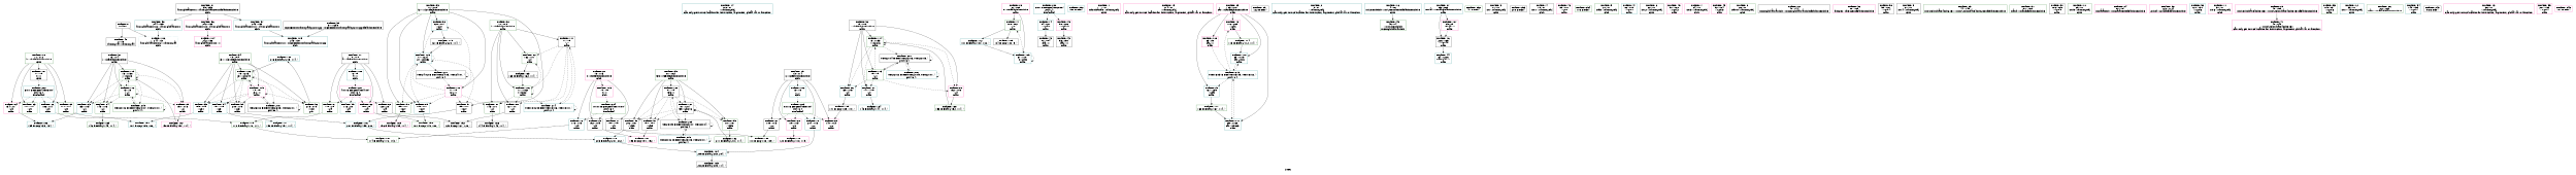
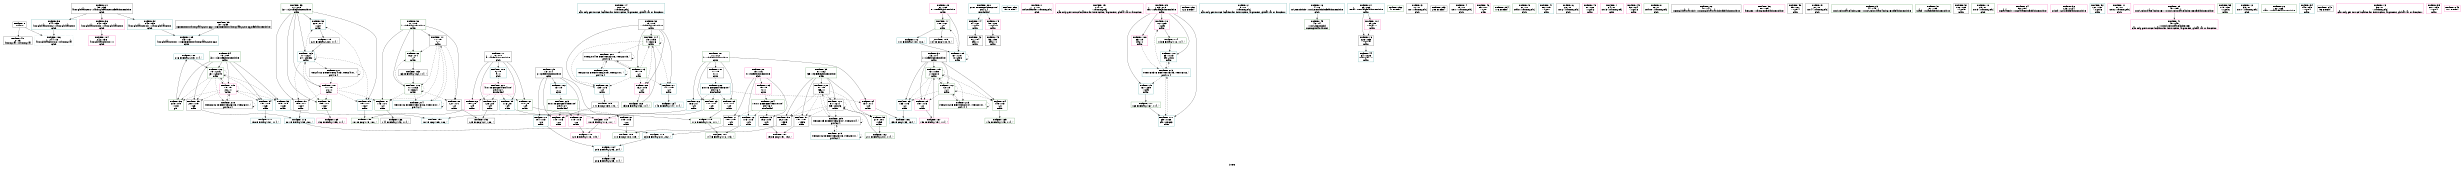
  digraph {
    label=SVFG
    node [color=teal shape=record]
    edge [style=solid]
    n1 [color=black label="{NodeID: 0\nNullPtr}"]
    n2 [color=black label="{NodeID: 40\n2\<--3\ndummyVal\<--dummyVal\n}"]
    n3 [label="{NodeID: 106\n244\<--3\nllvm.global_ctors_2\<--dummyVal\nGlob }" style=dotted]
    n4 [label="{NodeID: 180\n216 = Binary(215, 114, )\n}"]
    n5 [color=darkgreen label="{NodeID: 122\n79\<--216\nj31\<--inc49\nmain\n}"]
    n6 [label="{NodeID: 93\n185\<--79\n\<--j31\nmain\n}"]
    n7 [label="{NodeID: 94\n197\<--79\n\<--j31\nmain\n}"]
    n8 [color=black label="{NodeID: 95\n200\<--79\n\<--j31\nmain\n}"]
    n9 [color=darkgreen label="{NodeID: 96\n215\<--79\n\<--j31\npts\n}"]
    n10 [color=deeppink label="{NodeID: 119\n79\<--9\nj31\<--\nmain\n}"]
    n11 [color=black label="{NodeID: 218\nMR_26V_2 = PHI(MR_26V_3, MR_26V_1, )\npts\{80 \}\n}"]
    n12 [label="{NodeID: 191\n187 = cmp(185, 186, )\n}"]
    n13 [label="{NodeID: 171\n198 = Binary(197, 114, )\n}"]
    n14 [label="{NodeID: 176\n201 = Binary(199, 200, )\n}"]
    n15 [color=black label="{NodeID: 97\n191\<--81\n\<--l35\nmain\n}"]
    n16 [color=deeppink label="{NodeID: 187\n193 = cmp(191, 192, )\n}"]
    n17 [label="{NodeID: 14\n102\<--1\n\<--dummyObj\nCan only get source location for instruction, argument, global var or function.}"]
    n18 [color=black label="{NodeID: 111\n71\<--9\ni\<--\nmain\n}"]
    n19 [color=black label="{NodeID: 80\n127\<--71\n\<--i\nmain\n}"]
    n20 [color=darkgreen label="{NodeID: 81\n143\<--71\n\<--i\nmain\n}"]
    n21 [color=darkgreen label="{NodeID: 82\n162\<--71\n\<--i\nmain\n}"]
    n22 [color=darkgreen label="{NodeID: 116\n71\<--163\ni\<--inc21\nmain\n}"]
    n23 [label="{NodeID: 214\nMR_18V_2 = PHI(MR_18V_6, MR_18V_1, )\npts\{72 \}\n}"]
    n24 [color=black label="{NodeID: 192\n129 = cmp(127, 128, )\n}"]
    n25 [color=black label="{NodeID: 166\n144 = Binary(143, 114, )\n}"]
    n26 [color=black label="{NodeID: 163\n163 = Binary(162, 114, )\n}"]
    n27 [color=deeppink label="{NodeID: 28\n67\<--68\nT\<--T_field_insensitive\nmain\n}"]
    n28 [color=darkgreen label="{NodeID: 77\n100\<--67\n\<--T\nmain\n}"]
    n29 [label="{NodeID: 109\n67\<--101\nT\<--dec\nmain\n}"]
    n30 [label="{NodeID: 172\n101 = Binary(100, 102, )\n}"]
    n31 [color=black label="{NodeID: 189\n104 = cmp(100, 9, )\n}"]
    n32 [color=black label="{NodeID: 42\n87\<--84\ncall\<--\nmain\n}"]
    n33 [label="{NodeID: 222\n6V_1 = ENCHI(MR_6V_0)\npts\{12 \}\nFun[main]}" style=double]
    n34 [color=darkgreen label="{NodeID: 63\n117\<--11\n\<--b\nmain\n}"]
    n35 [color=deeppink label="{NodeID: 64\n134\<--11\n\<--b\nmain\n}"]
    n36 [color=darkgreen label="{NodeID: 65\n171\<--11\n\<--b\nmain\n}"]
    n37 [label="{NodeID: 66\n186\<--11\n\<--b\nmain\n}"]
+   n38 [color=deeppink label="{NodeID: 173\n118 = Binary(116, 117, )\n}"]
    n39 [label="{NodeID: 186\n135 = cmp(133, 134, )\n}"]
    n40 [color=darkgreen label="{NodeID: 179\n172 = Binary(170, 171, )\n}"]
    n41 [color=deeppink label="{NodeID: 170\n120 = Binary(118, 119, )\n}"]
    n42 [color=darkgreen label="{NodeID: 181\n174 = Binary(172, 173, )\n}"]
    n43 [color=deeppink label="{NodeID: 56\n242\<--35\nllvm.global_ctors_0\<--llvm.global_ctors\nGlob }"]
    n44 [color=deeppink label="{NodeID: 104\n242\<--36\nllvm.global_ctors_0\<--\nGlob }"]
    n45 [label="{NodeID: 70\n204\<--13\n\<--c\nmain\n}"]
    n46 [label="{NodeID: 184\n205 = Binary(203, 204, )\n}"]
    n47 [color=black label="{NodeID: 183\n206 = Binary(205, 114, )\n}"]
    n48 [label="{NodeID: 250\n150 = PHI()\n}"]
    n49 [color=deeppink label="{NodeID: 167\n158 = Binary(157, 114, )\n}"]
    n50 [color=darkgreen label="{NodeID: 115\n73\<--158\nj\<--inc18\nmain\n}"]
    n51 [color=darkgreen label="{NodeID: 84\n145\<--73\n\<--j\nmain\n}"]
    n52 [color=darkgreen label="{NodeID: 112\n73\<--9\nj\<--\nmain\n}"]
    n53 [label="{NodeID: 83\n133\<--73\n\<--j\nmain\n}"]
    n54 [color=deeppink label="{NodeID: 85\n157\<--73\n\<--j\nmain\n}"]
    n55 [color=darkgreen label="{NodeID: 215\nMR_20V_2 = PHI(MR_20V_7, MR_20V_1, )\npts\{74 \}\n}"]
    n56 [color=darkgreen label="{NodeID: 165\n146 = Binary(145, 114, )\n}"]
    n57 [color=deeppink label="{NodeID: 1\n7\<--1\n__dso_handle\<--dummyObj\nGlob }"]
    n58 [color=black label="{NodeID: 98\n202\<--81\n\<--l35\nmain\n}"]
    n59 [label="{NodeID: 178\n203 = Binary(201, 202, )\n}"]
    n60 [color=deeppink label="{NodeID: 15\n114\<--1\n\<--dummyObj\nCan only get source location for instruction, argument, global var or function.}"]
    n61 [color=deeppink label="{NodeID: 29\n69\<--70\ncas\<--cas_field_insensitive\nmain\n}"]
    n62 [color=deeppink label="{NodeID: 78\n112\<--69\n\<--cas\nmain\n}"]
    n63 [label="{NodeID: 79\n167\<--69\n\<--cas\nmain\n}"]
    n64 [color=deeppink label="{NodeID: 108\n69\<--9\ncas\<--\nmain\n}"]
    n65 [label="{NodeID: 110\n69\<--113\ncas\<--inc\nmain\n}"]
    n66 [label="{NodeID: 117\n69\<--168\ncas\<--inc23\nmain\n}"]
    n67 [color=darkgreen label="{NodeID: 174\n113 = Binary(112, 114, )\n}"]
    n68 [color=darkgreen label="{NodeID: 177\n168 = Binary(167, 114, )\n}"]
    n69 [label="{NodeID: 213\nMR_16V_3 = PHI(MR_16V_5, MR_16V_2, )\npts\{70 \}\n}"]
    n70 [color=black label="{NodeID: 209\nMR_28V_5 = PHI(MR_28V_7, MR_28V_4, )\npts\{82 \}\n}"]
    n71 [color=black label="{NodeID: 120\n81\<--9\nl35\<--\nmain\n}"]
    n72 [label="{NodeID: 219\nMR_28V_2 = PHI(MR_28V_3, MR_28V_1, )\npts\{82 \}\n}"]
    n73 [color=black label="{NodeID: 121\n81\<--211\nl35\<--inc46\nmain\n}"]
    n74 [color=darkgreen label="{NodeID: 99\n210\<--81\n\<--l35\nmain\n}"]
    n75 [color=darkgreen label="{NodeID: 182\n211 = Binary(210, 114, )\n}"]
    n76 [color=black label="{NodeID: 43\n93\<--90\ncall1\<--\nmain\n}"]
    n77 [color=darkgreen label="{NodeID: 223\n8V_1 = ENCHI(MR_8V_0)\npts\{14 \}\nFun[main]}" style=double]
    n78 [color=black label="{NodeID: 67\n109\<--13\n\<--c\nmain\n}"]
    n79 [color=deeppink label="{NodeID: 68\n119\<--13\n\<--c\nmain\n}"]
    n80 [color=deeppink label="{NodeID: 69\n140\<--13\n\<--c\nmain\n}"]
    n81 [color=darkgreen label="{NodeID: 188\n110 = cmp(108, 109, )\n}"]
    n82 [color=black label="{NodeID: 185\n141 = cmp(139, 140, )\n}"]
    n83 [label="{NodeID: 57\n243\<--35\nllvm.global_ctors_1\<--llvm.global_ctors\nGlob }"]
    n84 [label="{NodeID: 105\n243\<--37\nllvm.global_ctors_1\<--_GLOBAL__sub_I_quailty_2_0.cpp\nGlob }"]
    n85 [color=black label="{NodeID: 71\n108\<--15\n\<--k\nmain\n}"]
    n86 [color=black label="{NodeID: 251\n122 = PHI()\n}"]
    n87 [color=darkgreen label="{NodeID: 168\n153 = Binary(152, 114, )\n}"]
    n88 [color=darkgreen label="{NodeID: 114\n75\<--153\nl\<--inc16\nmain\n}"]
    n89 [label="{NodeID: 86\n139\<--75\n\<--l\nmain\n}"]
    n90 [label="{NodeID: 87\n147\<--75\n\<--l\nmain\n}"]
    n91 [color=deeppink label="{NodeID: 88\n152\<--75\n\<--l\nmain\n}"]
    n92 [color=black label="{NodeID: 207\nMR_22V_4 = PHI(MR_22V_6, MR_22V_3, )\npts\{76 \}\n}"]
    n93 [label="{NodeID: 164\n148 = Binary(147, 114, )\n}"]
    n94 [color=darkgreen label="{NodeID: 113\n75\<--9\nl\<--\nmain\n}"]
    n95 [label="{NodeID: 216\nMR_22V_2 = PHI(MR_22V_8, MR_22V_1, )\npts\{76 \}\n}"]
    n96 [label="{NodeID: 2\n9\<--1\n\<--dummyObj\nCan only get source location for instruction, argument, global var or function.}"]
    n97 [label="{NodeID: 16\n4\<--6\n_ZStL8__ioinit\<--_ZStL8__ioinit_field_insensitive\nGlob }"]
    n98 [color=darkgreen label="{NodeID: 45\n46\<--4\n\<--_ZStL8__ioinit\n__cxx_global_var_init\n}"]
    n99 [color=darkgreen label="{NodeID: 30\n71\<--72\ni\<--i_field_insensitive\nmain\n}"]
    n100 [label="{NodeID: 44\n64\<--226\nmain_ret\<--\nmain\n}"]
    n101 [color=darkgreen label="{NodeID: 224\n10V_1 = ENCHI(MR_10V_0)\npts\{16 \}\nFun[main]}" style=double]
    n102 [label="{NodeID: 72\n173\<--15\n\<--k\nmain\n}"]
    n103 [color=black label="{NodeID: 73\n192\<--15\n\<--k\nmain\n}"]
    n104 [label="{NodeID: 58\n244\<--35\nllvm.global_ctors_2\<--llvm.global_ctors\nGlob }"]
    n105 [color=darkgreen label="{NodeID: 252\n47 = PHI()\n}"]
    n106 [color=deeppink label="{NodeID: 169\n196 = Binary(195, 114, )\n}"]
    n107 [color=black label="{NodeID: 3\n17\<--1\n.str\<--dummyObj\nGlob }"]
    n108 [label="{NodeID: 100\n8\<--9\na\<--\nGlob }"]
    n109 [color=deeppink label="{NodeID: 221\n4V_1 = ENCHI(MR_4V_0)\npts\{10 \}\nFun[main]}" style=double]
    n110 [label="{NodeID: 59\n116\<--8\n\<--a\nmain\n}"]
    n111 [color=black label="{NodeID: 60\n128\<--8\n\<--a\nmain\n}"]
    n112 [color=darkgreen label="{NodeID: 61\n170\<--8\n\<--a\nmain\n}"]
    n113 [color=deeppink label="{NodeID: 62\n180\<--8\n\<--a\nmain\n}"]
    n114 [color=darkgreen label="{NodeID: 190\n181 = cmp(179, 180, )\n}"]
    n115 [color=black label="{NodeID: 17\n8\<--10\na\<--a_field_insensitive\nGlob }"]
    n116 [color=black label="{NodeID: 31\n73\<--74\nj\<--j_field_insensitive\nmain\n}"]
    n117 [color=black label="{NodeID: 253\n208 = PHI()\n}"]
    n118 [color=black label="{NodeID: 4\n19\<--1\n.str.1\<--dummyObj\nGlob }"]
    n119 [color=black label="{NodeID: 101\n11\<--9\nb\<--\nGlob }"]
    n120 [color=darkgreen label="{NodeID: 18\n11\<--12\nb\<--b_field_insensitive\nGlob }"]
    n121 [color=black label="{NodeID: 32\n75\<--76\nl\<--l_field_insensitive\nmain\n}"]
    n122 [color=deeppink label="{NodeID: 46\n85\<--17\n\<--.str\nmain\n}"]
    n123 [label="{NodeID: 74\n84\<--21\n\<--stdin\nmain\n}"]
    n124 [color=darkgreen label="{NodeID: 254\n176 = PHI()\n}"]
    n125 [color=darkgreen label="{NodeID: 5\n21\<--1\nstdin\<--dummyObj\nGlob }"]
    n126 [label="{NodeID: 102\n13\<--9\nc\<--\nGlob }"]
    n127 [color=black label="{NodeID: 19\n13\<--14\nc\<--c_field_insensitive\nGlob }"]
    n128 [color=darkgreen label="{NodeID: 33\n77\<--78\ni27\<--i27_field_insensitive\nmain\n}"]
    n129 [label="{NodeID: 89\n179\<--77\n\<--i27\nmain\n}"]
    n130 [color=darkgreen label="{NodeID: 90\n195\<--77\n\<--i27\nmain\n}"]
    n131 [color=black label="{NodeID: 91\n199\<--77\n\<--i27\nmain\n}"]
    n132 [label="{NodeID: 92\n220\<--77\n\<--i27\nmain\n}"]
    n133 [color=deeppink label="{NodeID: 118\n77\<--9\ni27\<--\nmain\n}"]
    n134 [label="{NodeID: 123\n77\<--221\ni27\<--inc52\nmain\n}"]
    n135 [color=black label="{NodeID: 175\n221 = Binary(220, 114, )\n}"]
    n136 [color=black label="{NodeID: 217\nMR_24V_2 = PHI(MR_24V_3, MR_24V_1, )\npts\{78 \}\n}"]
    n137 [label="{NodeID: 47\n86\<--19\n\<--.str.1\nmain\n}"]
    n138 [color=deeppink label="{NodeID: 75\n90\<--26\n\<--stdout\nmain\n}"]
    n139 [color=black label="{NodeID: 6\n22\<--1\n.str.2\<--dummyObj\nGlob }"]
    n140 [color=deeppink label="{NodeID: 103\n15\<--9\nk\<--\nGlob }"]
    n141 [color=deeppink label="{NodeID: 20\n15\<--16\nk\<--k_field_insensitive\nGlob }"]
    n142 [color=darkgreen label="{NodeID: 34\n79\<--80\nj31\<--j31_field_insensitive\nmain\n}"]
    n143 [color=deeppink label="{NodeID: 48\n91\<--22\n\<--.str.2\nmain\n}"]
    n144 [color=black label="{NodeID: 76\n226\<--65\n\<--retval\nmain\n}"]
    n145 [color=deeppink label="{NodeID: 7\n24\<--1\n.str.3\<--dummyObj\nGlob }"]
    n146 [color=black label="{NodeID: 21\n35\<--39\nllvm.global_ctors\<--llvm.global_ctors_field_insensitive\nGlob }"]
    n147 [color=darkgreen label="{NodeID: 35\n81\<--82\nl35\<--l35_field_insensitive\nmain\n}"]
    n148 [color=deeppink label="{NodeID: 49\n92\<--24\n\<--.str.3\nmain\n}"]
    n149 [color=darkgreen label="{NodeID: 8\n26\<--1\nstdout\<--dummyObj\nGlob }"]
    n150 [color=black label="{NodeID: 22\n40\<--41\n__cxx_global_var_init\<--__cxx_global_var_init_field_insensitive\n}"]
    n151 [color=deeppink label="{NodeID: 36\n88\<--89\nfreopen\<--freopen_field_insensitive\n}"]
    n152 [color=black label="{NodeID: 50\n95\<--27\n\<--.str.4\nmain\n}"]
    n153 [color=black label="{NodeID: 9\n27\<--1\n.str.4\<--dummyObj\nGlob }"]
    n154 [color=darkgreen label="{NodeID: 23\n44\<--45\n_ZNSt8ios_base4InitC1Ev\<--_ZNSt8ios_base4InitC1Ev_field_insensitive\n}"]
    n155 [color=darkgreen label="{NodeID: 37\n97\<--98\nscanf\<--scanf_field_insensitive\n}"]
    n156 [color=black label="{NodeID: 51\n106\<--29\n\<--.str.5\nmain\n}"]
    n157 [color=darkgreen label="{NodeID: 10\n29\<--1\n.str.5\<--dummyObj\nGlob }"]
    n158 [color=deeppink label="{NodeID: 107\n65\<--9\nretval\<--\nmain\n}"]
    n159 [color=deeppink label="{NodeID: 24\n50\<--51\n__cxa_atexit\<--__cxa_atexit_field_insensitive\n}"]
    n160 [color=deeppink label="{NodeID: 38\n123\<--124\nprintf\<--printf_field_insensitive\n}"]
    n161 [label="{NodeID: 52\n121\<--31\n\<--.str.6\nmain\n}"]
    n162 [color=deeppink label="{NodeID: 11\n31\<--1\n.str.6\<--dummyObj\nGlob }"]
    n163 [color=deeppink label="{NodeID: 25\n49\<--55\n_ZNSt8ios_base4InitD1Ev\<--_ZNSt8ios_base4InitD1Ev_field_insensitive\n}"]
    n164 [color=deeppink label="{NodeID: 41\n48\<--49\n\<--_ZNSt8ios_base4InitD1Ev\nCan only get source location for instruction, argument, global var or function.}"]
    n165 [color=black label="{NodeID: 39\n37\<--238\n_GLOBAL__sub_I_quailty_2_0.cpp\<--_GLOBAL__sub_I_quailty_2_0.cpp_field_insensitive\n}"]
    n166 [color=darkgreen label="{NodeID: 53\n175\<--31\n\<--.str.6\nmain\n}"]
    n167 [label="{NodeID: 12\n33\<--1\n.str.7\<--dummyObj\nGlob }"]
    n168 [color=darkgreen label="{NodeID: 26\n62\<--63\nmain\<--main_field_insensitive\n}"]
    n169 [label="{NodeID: 220\n2V_1 = ENCHI(MR_2V_0)\npts\{1 \}\nFun[main]}" style=double]
    n170 [label="{NodeID: 54\n149\<--33\n\<--.str.7\nmain\n}"]
    n171 [color=black label="{NodeID: 248\n96 = PHI()\n}"]
    n172 [color=deeppink label="{NodeID: 13\n36\<--1\n\<--dummyObj\nCan only get source location for instruction, argument, global var or function.}"]
    n173 [label="{NodeID: 27\n65\<--66\nretval\<--retval_field_insensitive\nmain\n}"]
    n174 [color=deeppink label="{NodeID: 55\n207\<--33\n\<--.str.7\nmain\n}"]
    n175 [color=deeppink label="{NodeID: 249\n107 = PHI()\n}"]
    n1 -> n2
    n1 -> n3
    n4 -> n5
    n5 -> n5 [style=dashed]
    n5 -> n6 [style=dashed]
    n5 -> n7 [style=dashed]
    n5 -> n8 [style=dashed]
    n5 -> n9 [style=dashed]
    n5 -> n10 [style=dashed]
    n5 -> n11 [style=dashed]
    n6 -> n12
    n7 -> n13
    n8 -> n14
    n9 -> n4
    n10 -> n5 [style=dashed]
    n10 -> n6 [style=dashed]
    n10 -> n7 [style=dashed]
    n10 -> n8 [style=dashed]
    n10 -> n9 [style=dashed]
    n10 -> n10 [style=dashed]
    n10 -> n11 [style=dashed]
    n11 -> n10 [style=dashed]
    n11 -> n11 [style=dashed]
    n14 -> n59
    n15 -> n16
    n18 -> n19 [style=dashed]
    n18 -> n20 [style=dashed]
    n18 -> n21 [style=dashed]
    n18 -> n22 [style=dashed]
    n18 -> n23 [style=dashed]
    n19 -> n24
    n20 -> n25
    n21 -> n26
    n22 -> n19 [style=dashed]
    n22 -> n20 [style=dashed]
    n22 -> n21 [style=dashed]
    n22 -> n22 [style=dashed]
    n22 -> n23 [style=dashed]
    n23 -> n18 [style=dashed]
    n23 -> n23 [style=dashed]
    n26 -> n22
    n27 -> n28
    n27 -> n29
    n28 -> n30
    n28 -> n31
    n29 -> n28 [style=dashed]
    n29 -> n29 [style=dashed]
    n30 -> n29
    n33 -> n34 [style=dashed]
    n33 -> n35 [style=dashed]
    n33 -> n36 [style=dashed]
    n33 -> n37 [style=dashed]
+   n34 -> n38
    n35 -> n39
    n36 -> n40
    n37 -> n12
+   n38 -> n41
    n40 -> n42
    n43 -> n44
    n45 -> n46
    n46 -> n47
    n49 -> n50
    n50 -> n50 [style=dashed]
    n50 -> n51 [style=dashed]
    n50 -> n52 [style=dashed]
    n50 -> n53 [style=dashed]
    n50 -> n54 [style=dashed]
    n50 -> n55 [style=dashed]
    n51 -> n56
    n52 -> n50 [style=dashed]
    n52 -> n51 [style=dashed]
    n52 -> n52 [style=dashed]
    n52 -> n53 [style=dashed]
    n52 -> n54 [style=dashed]
    n52 -> n55 [style=dashed]
    n53 -> n39
    n54 -> n49
    n55 -> n52 [style=dashed]
    n55 -> n55 [style=dashed]
    n58 -> n59
    n59 -> n46
    n61 -> n62
    n61 -> n63
    n61 -> n64
    n61 -> n65
    n61 -> n66
    n62 -> n67
    n63 -> n68
    n64 -> n69 [style=dashed]
    n65 -> n69 [style=dashed]
    n66 -> n69 [style=dashed]
    n67 -> n65
    n68 -> n66
    n69 -> n62 [style=dashed]
    n69 -> n63 [style=dashed]
    n69 -> n65 [style=dashed]
    n69 -> n66 [style=dashed]
    n70 -> n70 [style=dashed]
    n70 -> n71 [style=dashed]
    n70 -> n72 [style=dashed]
    n71 -> n15 [style=dashed]
    n71 -> n58 [style=dashed]
    n71 -> n70 [style=dashed]
    n71 -> n73 [style=dashed]
    n71 -> n74 [style=dashed]
    n72 -> n70 [style=dashed]
    n72 -> n72 [style=dashed]
    n73 -> n15 [style=dashed]
    n73 -> n58 [style=dashed]
    n73 -> n70 [style=dashed]
    n73 -> n73 [style=dashed]
    n73 -> n74 [style=dashed]
    n74 -> n75
    n75 -> n73
    n77 -> n45 [style=dashed]
    n77 -> n78 [style=dashed]
    n77 -> n79 [style=dashed]
    n77 -> n80 [style=dashed]
    n78 -> n81
    n79 -> n41
    n82 -> n80
    n83 -> n84
    n85 -> n81
    n87 -> n88
    n88 -> n88 [style=dashed]
    n88 -> n89 [style=dashed]
    n88 -> n90 [style=dashed]
    n88 -> n91 [style=dashed]
    n88 -> n92 [style=dashed]
    n89 -> n82
    n90 -> n93
    n91 -> n87
    n92 -> n92 [style=dashed]
    n92 -> n94
    n92 -> n95 [style=dashed]
    n94 -> n88 [style=dashed]
    n94 -> n89 [style=dashed]
    n94 -> n90 [style=dashed]
    n94 -> n91 [style=dashed]
    n94 -> n92 [style=dashed]
    n95 -> n92 [style=dashed]
    n95 -> n95 [style=dashed]
    n97 -> n98
    n99 -> n18
    n99 -> n19
    n99 -> n20
    n99 -> n21
    n99 -> n22
    n101 -> n85 [style=dashed]
    n101 -> n102 [style=dashed]
    n101 -> n103 [style=dashed]
    n102 -> n42
    n103 -> n16
    n104 -> n3
    n108 -> n109 [style=dashed]
    n109 -> n110 [style=dashed]
    n109 -> n111 [style=dashed]
    n109 -> n112 [style=dashed]
    n109 -> n113 [style=dashed]
+   n110 -> n38
    n111 -> n24
    n112 -> n40
    n113 -> n114
    n115 -> n108
    n115 -> n110
    n115 -> n111
    n115 -> n112
    n115 -> n113
    n116 -> n50
    n116 -> n51
    n116 -> n52
    n116 -> n53
    n116 -> n54
    n119 -> n33 [style=dashed]
    n120 -> n34
    n120 -> n35
    n120 -> n36
    n120 -> n37
    n120 -> n119
    n121 -> n88
    n121 -> n89
    n121 -> n90
    n121 -> n91
    n121 -> n94
    n123 -> n32
    n126 -> n77 [style=dashed]
    n127 -> n45
    n127 -> n78
    n127 -> n79
    n127 -> n80
    n127 -> n126
    n128 -> n129
    n128 -> n130
    n128 -> n131
    n128 -> n132
    n128 -> n133
    n128 -> n134
    n129 -> n114
    n130 -> n106
    n131 -> n14
    n132 -> n135
    n133 -> n20 [style=dashed]
    n133 -> n129 [style=dashed]
    n133 -> n130 [style=dashed]
    n133 -> n131 [style=dashed]
    n133 -> n132 [style=dashed]
    n133 -> n134 [style=dashed]
    n134 -> n129 [style=dashed]
    n134 -> n130 [style=dashed]
    n134 -> n131 [style=dashed]
    n134 -> n132 [style=dashed]
    n134 -> n134 [style=dashed]
    n134 -> n136 [style=dashed]
    n135 -> n134
    n136 -> n133 [style=dashed]
    n136 -> n136 [style=dashed]
    n138 -> n76
    n140 -> n101 [style=dashed]
    n141 -> n85
    n141 -> n102
    n141 -> n103
    n141 -> n140
    n142 -> n5
    n142 -> n6
    n142 -> n7
    n142 -> n8
    n142 -> n9
    n142 -> n10
    n144 -> n100
    n146 -> n43
    n146 -> n83
    n146 -> n104
    n147 -> n15
    n147 -> n58
    n147 -> n71
    n147 -> n73
    n147 -> n74
    n158 -> n144 [style=dashed]
    n163 -> n164
    n165 -> n84
    n169 -> n123 [style=dashed]
    n169 -> n138 [style=dashed]
    n173 -> n144
    n173 -> n158
  }
